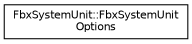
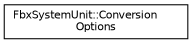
  digraph {
    rankdir=LR
-   n1 [color=black fillcolor=white fontname=Helvetica fontsize=10 height=0.2 label="FbxSystemUnit::FbxSystemUnit\lOptions" shape=record style=filled width=0.4]
+   n1 [color=black fillcolor=white fontname=Helvetica fontsize=10 height=0.2 label="FbxSystemUnit::Conversion\lOptions" shape=record style=filled width=0.4]
  }
